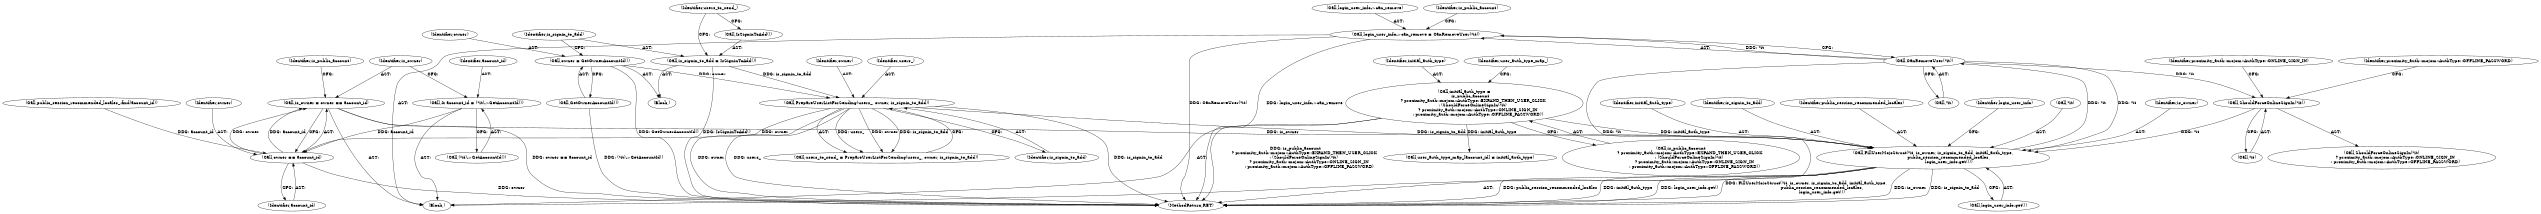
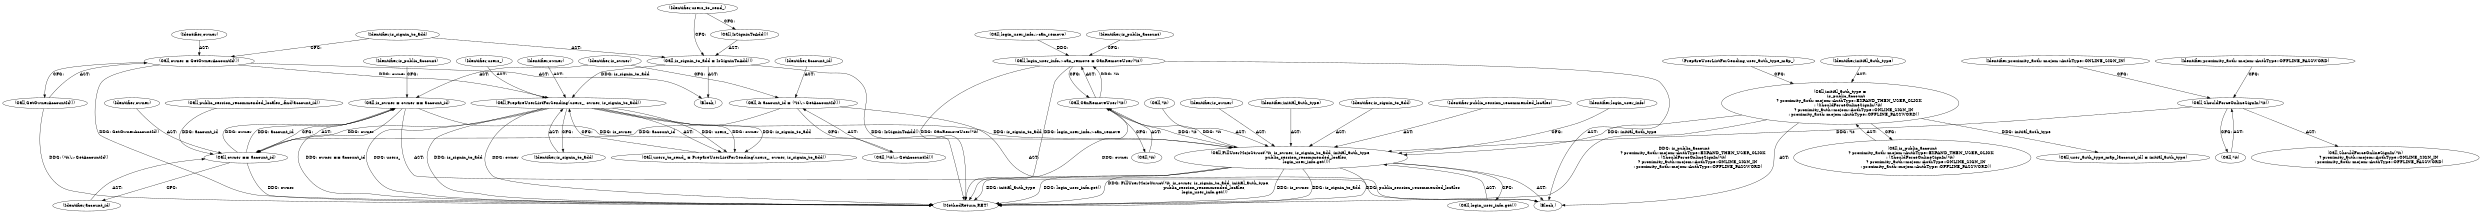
  digraph {
    n1 [label="(Call,login_user_info->can_remove = CanRemoveUser(*it))"]
    n2 [label="(Call,CanRemoveUser(*it))"]
    n3 [label="(MethodReturn,RET)"]
    n4 [label="(Block,)"]
    n5 [label="(Call,FillUserMojoStruct(*it, is_owner, is_signin_to_add, initial_auth_type,\n                       public_session_recommended_locales,\n                       login_user_info.get()))"]
    n6 [label="(Call,ShouldForceOnlineSignIn(*it))"]
    n7 [label="(Call,*it)"]
    n8 [label="(Call,login_user_info.get())"]
    n9 [label="(Call,*it)"]
    n10 [label="(Call,ShouldForceOnlineSignIn(*it)\n                    ? proximity_auth::mojom::AuthType::ONLINE_SIGN_IN\n                    : proximity_auth::mojom::AuthType::OFFLINE_PASSWORD)"]
    n11 [label="(Call,is_owner = owner == account_id)"]
    n12 [label="(Call,owner == account_id)"]
    n13 [label="(Identifier,account_id)"]
    n14 [label="(Call,public_session_recommended_locales_.find(account_id))"]
    n15 [label="(Call,PrepareUserListForSending(users_, owner, is_signin_to_add))"]
    n16 [label="(Identifier,is_signin_to_add)"]
    n17 [label="(Call,users_to_send_ = PrepareUserListForSending(users_, owner, is_signin_to_add))"]
    n18 [label="(Call,owner = GetOwnerAccountId())"]
    n19 [label="(Call,GetOwnerAccountId())"]
    n20 [label="(Block,)"]
    n21 [label="(Call,is_signin_to_add = IsSigninToAdd())"]
    n22 [label="(Call,IsSigninToAdd())"]
    n23 [label="(Call,& account_id = (*it)->GetAccountId())"]
    n24 [label="(Call,(*it)->GetAccountId())"]
    n25 [label="(Call,initial_auth_type =\n         is_public_account\n             ? proximity_auth::mojom::AuthType::EXPAND_THEN_USER_CLICK\n            : (ShouldForceOnlineSignIn(*it)\n                    ? proximity_auth::mojom::AuthType::ONLINE_SIGN_IN\n                    : proximity_auth::mojom::AuthType::OFFLINE_PASSWORD))"]
    n26 [label="(Call,user_auth_type_map_[account_id] = initial_auth_type)"]
    n27 [label="(Call,is_public_account\n             ? proximity_auth::mojom::AuthType::EXPAND_THEN_USER_CLICK\n            : (ShouldForceOnlineSignIn(*it)\n                    ? proximity_auth::mojom::AuthType::ONLINE_SIGN_IN\n                    : proximity_auth::mojom::AuthType::OFFLINE_PASSWORD))"]
    n28 [label="(Identifier,proximity_auth::mojom::AuthType::ONLINE_SIGN_IN)"]
    n29 [label="(Identifier,initial_auth_type)"]
-   n30 [label="(Identifier,user_auth_type_map_)"]
+   n30 [label="(PrepareUserListForSending,user_auth_type_map_)"]
    n31 [label="(Identifier,is_owner)"]
    n32 [label="(Identifier,initial_auth_type)"]
    n33 [label="(Identifier,is_signin_to_add)"]
    n34 [label="(Identifier,owner)"]
    n35 [label="(Identifier,users_to_send_)"]
    n36 [label="(Identifier,is_owner)"]
    n37 [label="(Identifier,account_id)"]
    n38 [label="(Identifier,proximity_auth::mojom::AuthType::OFFLINE_PASSWORD)"]
    n39 [label="(Identifier,public_session_recommended_locales)"]
    n40 [label="(Identifier,is_public_account)"]
    n41 [label="(Identifier,owner)"]
    n42 [label="(Call,login_user_info->can_remove)"]
    n43 [label="(Identifier,login_user_info)"]
    n44 [label="(Identifier,users_)"]
    n45 [label="(Identifier,is_public_account)"]
    n46 [label="(Identifier,is_signin_to_add)"]
    n47 [label="(Identifier,owner)"]
    n48 [label="(Call,*it)"]
    n1 -> n2 [label="CFG: "]
    n1 -> n3 [label="DDG: CanRemoveUser(*it)"]
    n1 -> n3 [label="DDG: login_user_info->can_remove"]
    n1 -> n4 [label="AST: "]
    n2 -> n1 [label="AST: "]
    n2 -> n1 [label="DDG: *it"]
-   n2 -> n3 [label="DDG: *it"]
+   n2 -> n3 [label="DDG: owner"]
    n2 -> n5 [label="DDG: *it"]
-   n2 -> n6 [label="DDG: *it"]
    n2 -> n7 [label="CFG: "]
    n5 -> n2 [label="DDG: *it"]
    n5 -> n3 [label="DDG: login_user_info.get()"]
    n5 -> n3 [label="DDG: FillUserMojoStruct(*it, is_owner, is_signin_to_add, initial_auth_type,\n                       public_session_recommended_locales,\n                       login_user_info.get())"]
    n5 -> n3 [label="DDG: is_owner"]
    n5 -> n3 [label="DDG: is_signin_to_add"]
    n5 -> n3 [label="DDG: public_session_recommended_locales"]
    n5 -> n3 [label="DDG: initial_auth_type"]
    n5 -> n4 [label="AST: "]
    n5 -> n8 [label="CFG: "]
    n6 -> n5 [label="DDG: *it"]
    n6 -> n9 [label="CFG: "]
    n6 -> n10 [label="AST: "]
    n7 -> n2 [label="AST: "]
    n8 -> n5 [label="AST: "]
    n9 -> n6 [label="AST: "]
    n11 -> n3 [label="DDG: owner == account_id"]
    n11 -> n4 [label="AST: "]
    n11 -> n5 [label="DDG: is_owner"]
    n11 -> n12 [label="CFG: "]
    n12 -> n3 [label="DDG: owner"]
    n12 -> n11 [label="AST: "]
    n12 -> n11 [label="DDG: owner"]
    n12 -> n11 [label="DDG: account_id"]
    n12 -> n13 [label="CFG: "]
    n13 -> n12 [label="AST: "]
    n14 -> n12 [label="DDG: account_id"]
    n15 -> n3 [label="DDG: users_"]
    n15 -> n3 [label="DDG: is_signin_to_add"]
    n15 -> n3 [label="DDG: owner"]
    n15 -> n5 [label="DDG: is_signin_to_add"]
    n15 -> n12 [label="DDG: owner"]
    n15 -> n16 [label="CFG: "]
    n15 -> n17 [label="AST: "]
    n15 -> n17 [label="DDG: users_"]
    n15 -> n17 [label="DDG: owner"]
    n15 -> n17 [label="DDG: is_signin_to_add"]
    n16 -> n15 [label="AST: "]
    n17 -> n15 [label="CFG: "]
    n18 -> n3 [label="DDG: GetOwnerAccountId()"]
    n18 -> n15 [label="DDG: owner"]
    n18 -> n19 [label="CFG: "]
    n18 -> n20 [label="AST: "]
    n19 -> n3 [label="DDG: (*it)->GetAccountId()"]
    n19 -> n18 [label="AST: "]
    n21 -> n3 [label="DDG: IsSigninToAdd()"]
    n21 -> n15 [label="DDG: is_signin_to_add"]
    n21 -> n20 [label="AST: "]
    n22 -> n21 [label="AST: "]
    n23 -> n4 [label="AST: "]
    n23 -> n12 [label="DDG: account_id"]
    n23 -> n24 [label="CFG: "]
    n24 -> n23 [label="AST: "]
    n25 -> n3 [label="DDG: is_public_account\n             ? proximity_auth::mojom::AuthType::EXPAND_THEN_USER_CLICK\n            : (ShouldForceOnlineSignIn(*it)\n                    ? proximity_auth::mojom::AuthType::ONLINE_SIGN_IN\n                    : proximity_auth::mojom::AuthType::OFFLINE_PASSWORD)"]
    n25 -> n4 [label="AST: "]
    n25 -> n5 [label="DDG: initial_auth_type"]
    n25 -> n26 [label="DDG: initial_auth_type"]
    n25 -> n27 [label="CFG: "]
    n27 -> n25 [label="AST: "]
    n28 -> n6 [label="CFG: "]
    n29 -> n25 [label="AST: "]
    n30 -> n25 [label="CFG: "]
    n31 -> n5 [label="AST: "]
    n32 -> n5 [label="AST: "]
    n33 -> n5 [label="AST: "]
    n34 -> n12 [label="AST: "]
    n35 -> n21 [label="CFG: "]
    n35 -> n22 [label="CFG: "]
    n36 -> n11 [label="AST: "]
    n36 -> n23 [label="CFG: "]
    n37 -> n23 [label="AST: "]
    n38 -> n6 [label="CFG: "]
    n39 -> n5 [label="AST: "]
    n40 -> n11 [label="CFG: "]
    n41 -> n15 [label="AST: "]
-   n42 -> n1 [label="AST: "]
+   n42 -> n1 [label="DDG: "]
    n43 -> n5 [label="CFG: "]
    n44 -> n15 [label="AST: "]
    n45 -> n1 [label="CFG: "]
    n46 -> n18 [label="CFG: "]
    n46 -> n21 [label="AST: "]
    n47 -> n18 [label="AST: "]
    n48 -> n5 [label="AST: "]
  }
